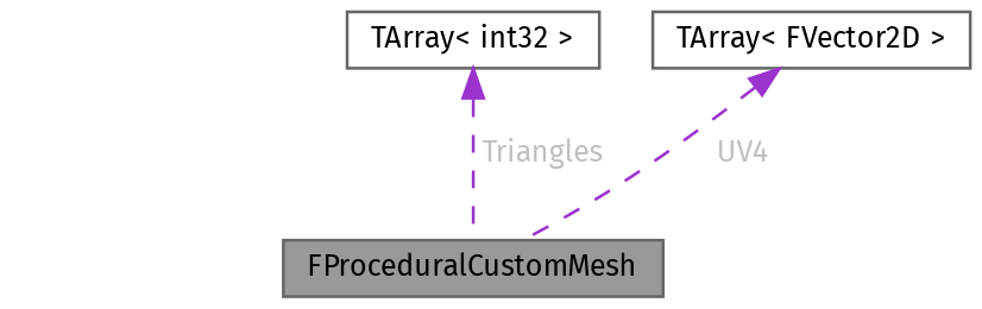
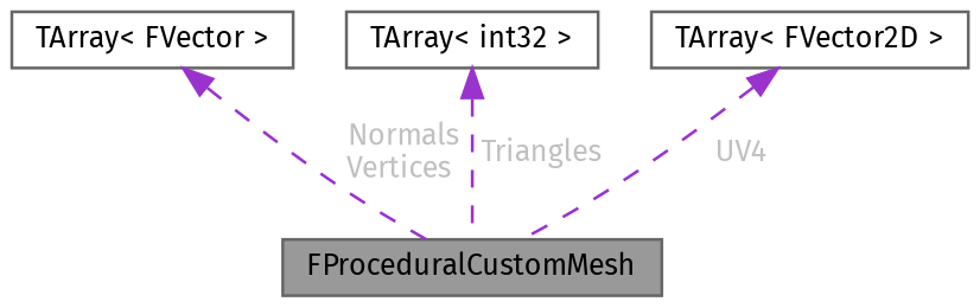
  digraph {
    fontname="Fira Sans"
    node [color=gray40 fillcolor=white fontname="Fira Sans" fontsize=10 shape=box style=filled]
    edge [color=darkorchid3 dir=back fontcolor=grey fontname="Fira Sans" fontsize=10 labelfontname=Helvetica labelfontsize=10 style=dashed]
    n1 [fillcolor=grey60 fontcolor=black height=0.2 label=FProceduralCustomMesh width=0.4]
+   n2 [height=0.2 label="TArray\< FVector \>" width=0.4]
    n3 [height=0.2 label="TArray\< int32 \>" width=0.4]
    n4 [height=0.2 label="TArray\< FVector2D \>" width=0.4]
+   n2 -> n1 [label=" Normals\nVertices"]
    n3 -> n1 [label=" Triangles"]
    n4 -> n1 [label=" UV4"]
  }
